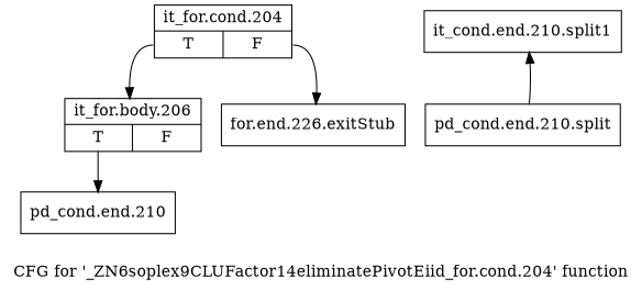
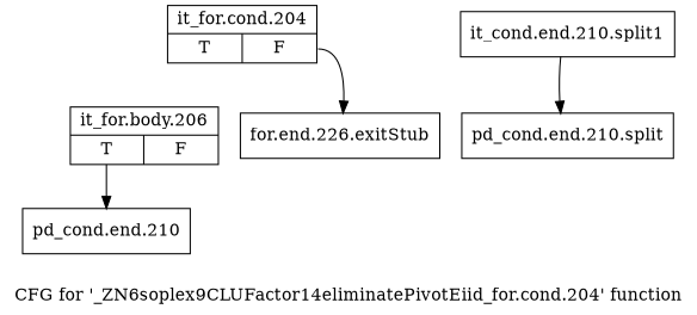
  digraph {
    label="CFG for '_ZN6soplex9CLUFactor14eliminatePivotEiid_for.cond.204' function"
    node [shape=record]
    edge [tailport=s0]
    n1 [label="{it_for.cond.204|{<s0>T|<s1>F}}"]
    n2 [label="{for.end.226.exitStub}"]
    n3 [label="{it_for.body.206|{<s0>T|<s1>F}}"]
    n4 [label="{pd_cond.end.210}"]
    n5 [label="{it_cond.end.210.split1}"]
    n6 [label="{pd_cond.end.210.split}"]
    n1 -> n2 [tailport=s1]
-   n1 -> n3
    n3 -> n4
-   n6 -> n5 [tailport=""]
+   n5 -> n6 [tailport=""]
  }
